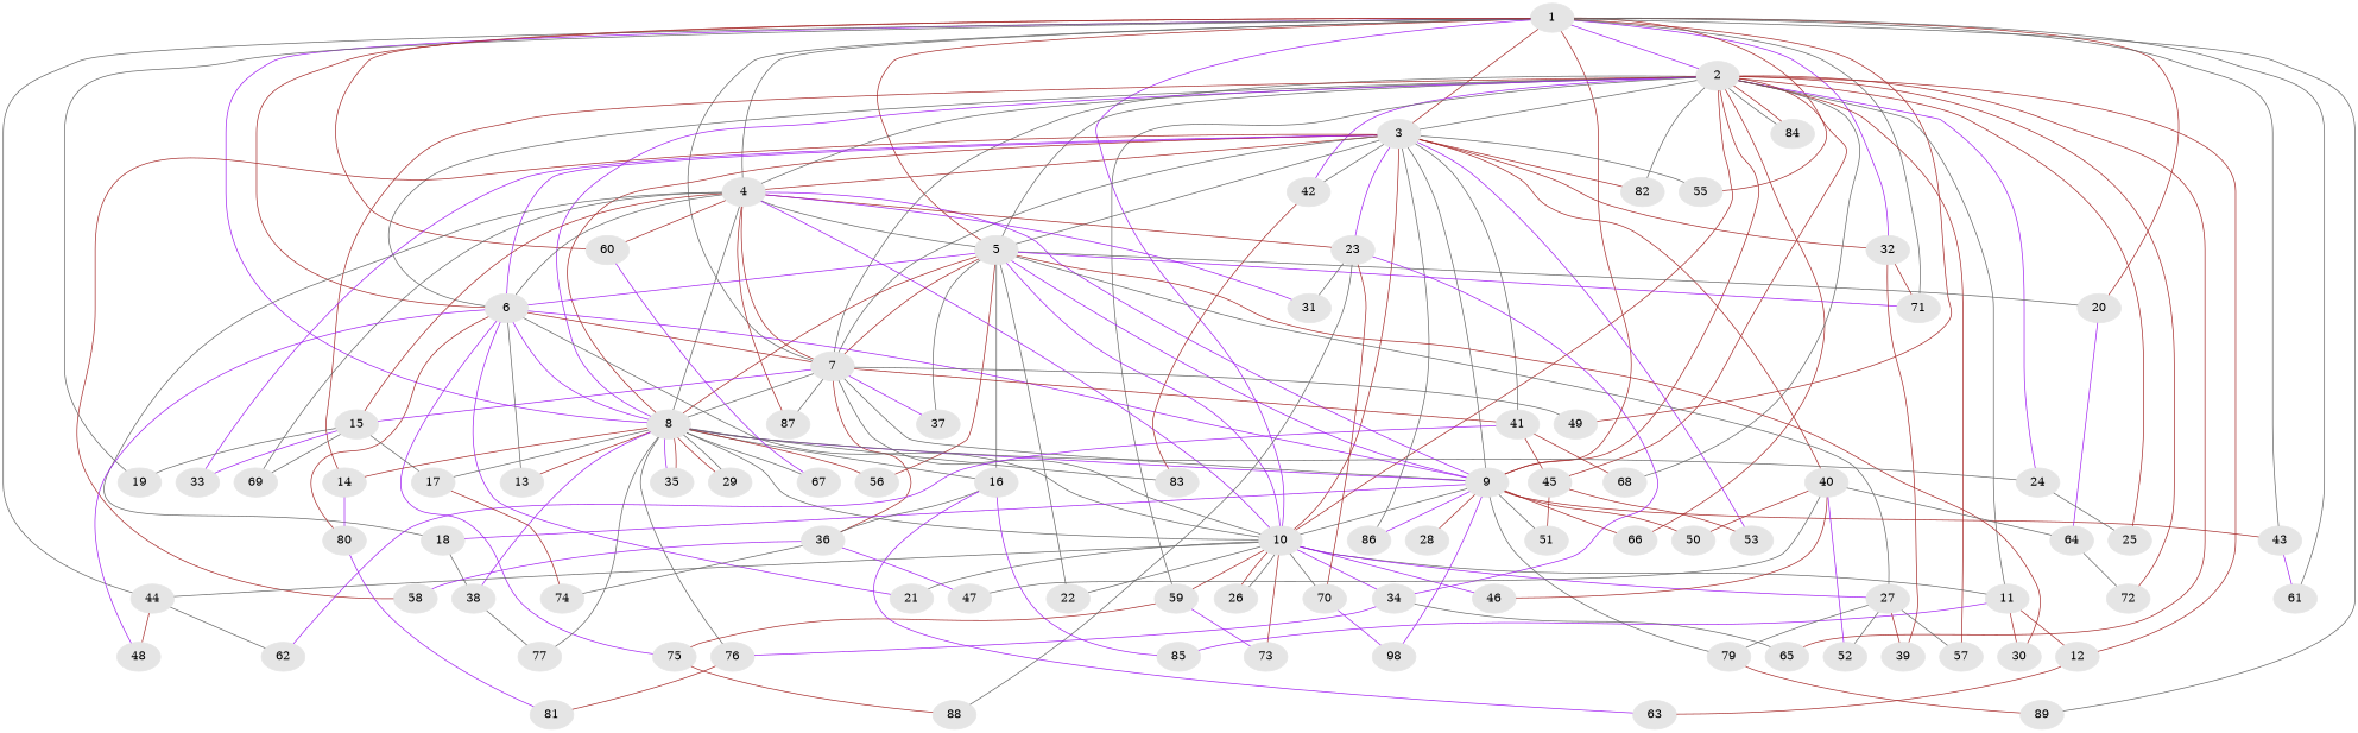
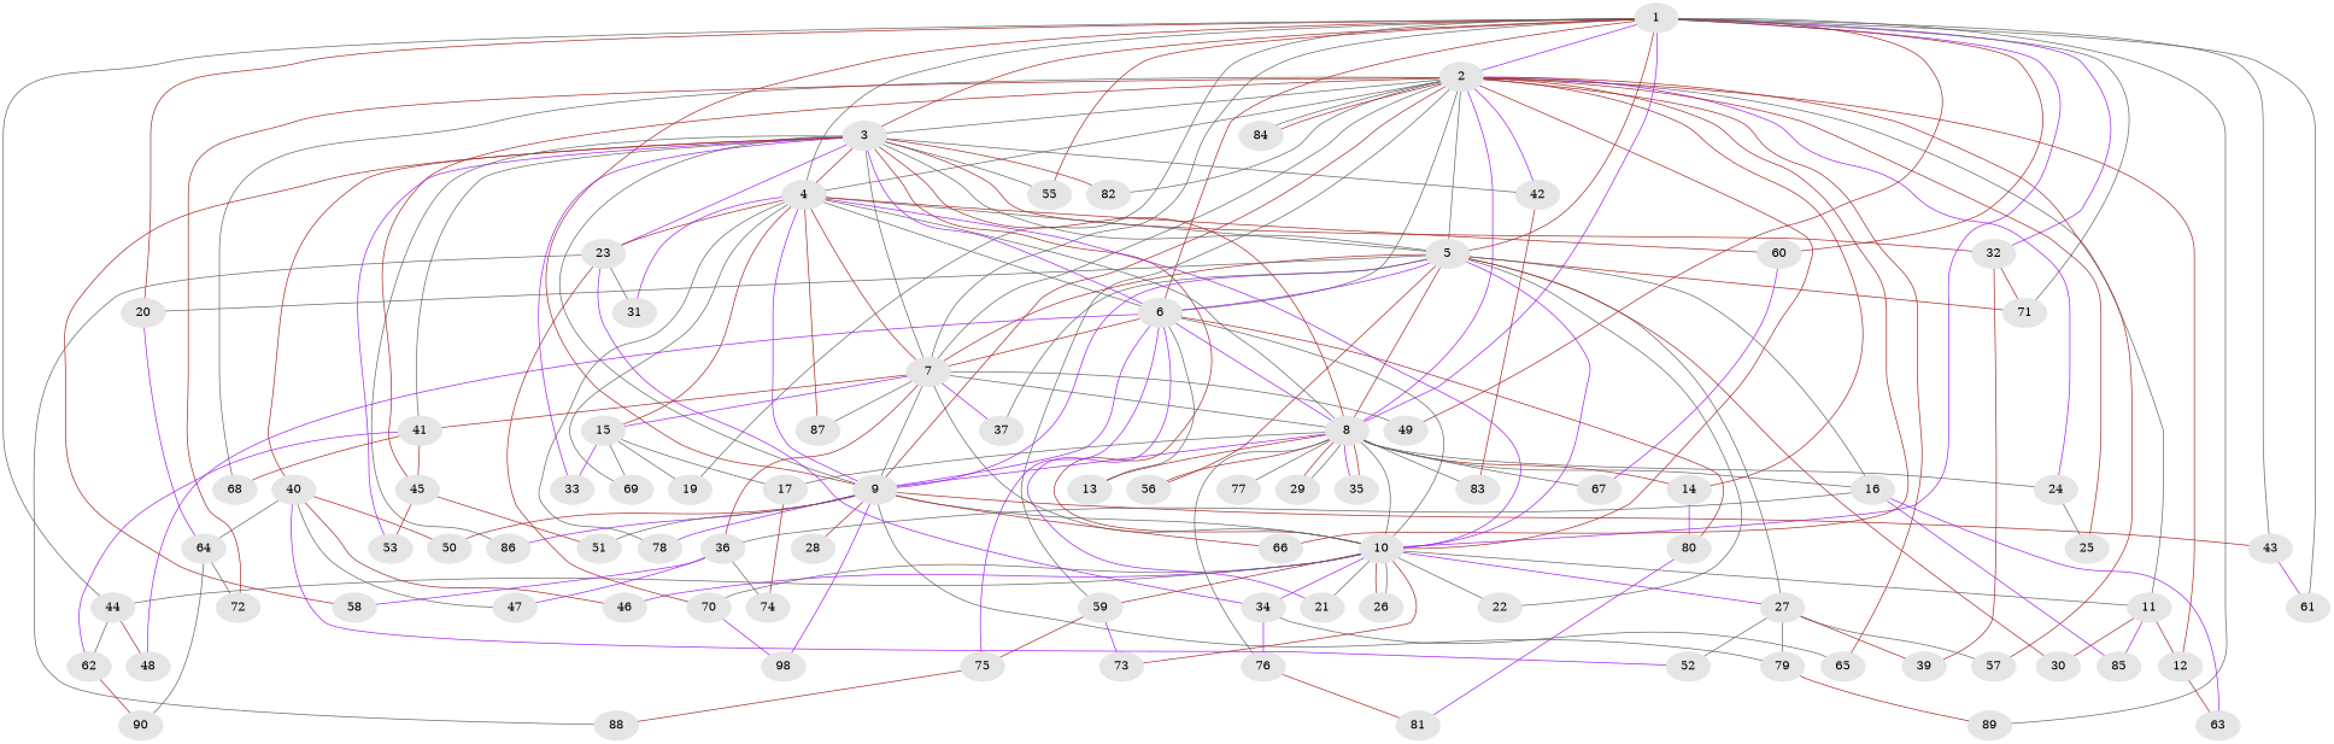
  graph {
    node [color=gray90 style=filled]
    edge [color=gray40]
    1
    2
    3
    4
    5
    6
    7
    8
    9
    10
    19
    20
    32
    43
    44
    49
    55
    60
    61
    71
    89
    11
    12
    14
    24
    25
    42
    45
    57
    59
    65
    66
    68
    72
    82
    84
    23
    33
    40
    41
    53
    58
    86
    15
-   18
+   18 [label=78]
    31
    69
    87
    16
    22
    27
    30
    37
    56
    13
    21
    48
    75
    80
    36
    17
    29
    35
-   38
    67
    76
    77
    83
    28
    50
    51
    n72 [label=98]
    79
    26
    34
    46
    70
    73
    64
    39
    62
    85
    63
    88
    52
    47
    81
    74
+   90
    1 -- 2 [color=purple]
    1 -- 3 [color=brown]
    1 -- 4
    1 -- 5 [color=brown]
    1 -- 6 [color=brown]
    1 -- 7
    1 -- 8 [color=purple]
    1 -- 9 [color=brown]
    1 -- 10 [color=purple]
    1 -- 19
    1 -- 20 [color=brown]
    1 -- 32 [color=purple]
    1 -- 43
    1 -- 44
    1 -- 49 [color=brown]
    1 -- 55 [color=brown]
    1 -- 60 [color=brown]
    1 -- 61
    1 -- 71
    1 -- 89
    2 -- 3
    2 -- 4
    2 -- 5
    2 -- 6
    2 -- 7
    2 -- 8 [color=purple]
    2 -- 9 [color=brown]
    2 -- 10 [color=brown]
    2 -- 11
    2 -- 12 [color=brown]
    2 -- 14 [color=brown]
    2 -- 24 [color=purple]
    2 -- 25 [color=brown]
    2 -- 42 [color=purple]
    2 -- 45 [color=brown]
    2 -- 57 [color=brown]
    2 -- 59
    2 -- 65 [color=brown]
    2 -- 66 [color=brown]
    2 -- 68
    2 -- 72 [color=brown]
    2 -- 82
    2 -- 84
    2 -- 84 [color=brown]
    3 -- 4 [color=brown]
    3 -- 5
    3 -- 6 [color=purple]
    3 -- 7
    3 -- 8 [color=brown]
    3 -- 9
    3 -- 10 [color=brown]
    3 -- 32 [color=brown]
    3 -- 55
    3 -- 42
    3 -- 82 [color=brown]
    3 -- 23 [color=purple]
    3 -- 33 [color=purple]
    3 -- 40 [color=brown]
    3 -- 41
    3 -- 53 [color=purple]
    3 -- 58 [color=brown]
    3 -- 86
    4 -- 5
    4 -- 6
    4 -- 7 [color=brown]
    4 -- 8
    4 -- 9 [color=purple]
    4 -- 10 [color=purple]
    4 -- 60 [color=brown]
    4 -- 23 [color=brown]
    4 -- 15 [color=brown]
    4 -- 18
    4 -- 31 [color=purple]
    4 -- 69
    4 -- 87 [color=brown]
    5 -- 6 [color=purple]
    5 -- 7 [color=brown]
    5 -- 8 [color=brown]
    5 -- 9 [color=purple]
    5 -- 10 [color=purple]
    5 -- 20
-   5 -- 71 [color=purple]
+   5 -- 71 [color=brown]
    5 -- 16
    5 -- 22
    5 -- 27
    5 -- 30 [color=brown]
    5 -- 37
    5 -- 56 [color=brown]
    6 -- 7 [color=brown]
    6 -- 8 [color=purple]
    6 -- 9 [color=purple]
    6 -- 10
    6 -- 13
    6 -- 21 [color=purple]
    6 -- 48 [color=purple]
    6 -- 75 [color=purple]
    6 -- 80 [color=brown]
    7 -- 8
    7 -- 9
    7 -- 10
    7 -- 49
    7 -- 41 [color=brown]
    7 -- 15 [color=purple]
    7 -- 87
    7 -- 37 [color=purple]
    7 -- 36 [color=brown]
    8 -- 9 [color=purple]
    8 -- 10
    8 -- 14 [color=brown]
    8 -- 24
    8 -- 16
    8 -- 56 [color=brown]
    8 -- 13 [color=brown]
    8 -- 17
    8 -- 29 [color=brown]
    8 -- 29
    8 -- 35 [color=purple]
    8 -- 35 [color=brown]
-   8 -- 38 [color=purple]
    8 -- 67
    8 -- 76
    8 -- 77
    8 -- 83
    9 -- 10
    9 -- 43 [color=brown]
    9 -- 66 [color=brown]
    9 -- 86 [color=purple]
    9 -- 18 [color=purple]
    9 -- 28 [color=brown]
    9 -- 50 [color=brown]
    9 -- 51
    9 -- n72 [color=purple]
    9 -- 79
    10 -- 44
    10 -- 11
    10 -- 59 [color=brown]
    10 -- 22
    10 -- 27 [color=purple]
    10 -- 21
    10 -- 26 [color=brown]
    10 -- 26
    10 -- 34 [color=purple]
    10 -- 46 [color=purple]
    10 -- 70
    10 -- 73 [color=brown]
    20 -- 64 [color=purple]
    32 -- 71 [color=brown]
    32 -- 39 [color=brown]
    43 -- 61 [color=purple]
    44 -- 48 [color=brown]
    44 -- 62
    60 -- 67 [color=purple]
    11 -- 12 [color=brown]
    11 -- 30 [color=brown]
    11 -- 85 [color=purple]
    12 -- 63 [color=brown]
    14 -- 80 [color=purple]
    24 -- 25
    42 -- 83 [color=brown]
    45 -- 53 [color=brown]
    45 -- 51 [color=brown]
    59 -- 75 [color=brown]
    59 -- 73 [color=purple]
    23 -- 31
    23 -- 34 [color=purple]
    23 -- 70 [color=brown]
    23 -- 88
    40 -- 50 [color=brown]
    40 -- 46 [color=brown]
    40 -- 64
    40 -- 52 [color=purple]
    40 -- 47
    41 -- 45 [color=brown]
    41 -- 68 [color=brown]
    41 -- 62 [color=purple]
    15 -- 19
    15 -- 33 [color=purple]
    15 -- 69
    15 -- 17
-   18 -- 38
    16 -- 36
    16 -- 85 [color=purple]
    16 -- 63 [color=purple]
    27 -- 57
    27 -- 79
    27 -- 39 [color=brown]
    27 -- 52
    75 -- 88 [color=brown]
    80 -- 81 [color=purple]
    36 -- 58 [color=purple]
    36 -- 47 [color=purple]
    36 -- 74
    17 -- 74 [color=brown]
-   38 -- 77
    76 -- 81 [color=brown]
    79 -- 89 [color=brown]
    34 -- 65
    34 -- 76 [color=purple]
    70 -- n72 [color=purple]
    64 -- 72
+   64 -- 90
+   62 -- 90 [color=brown]
  }
